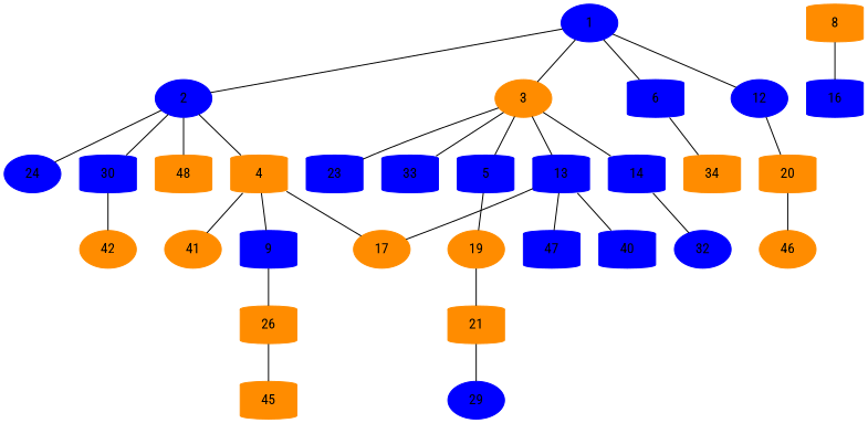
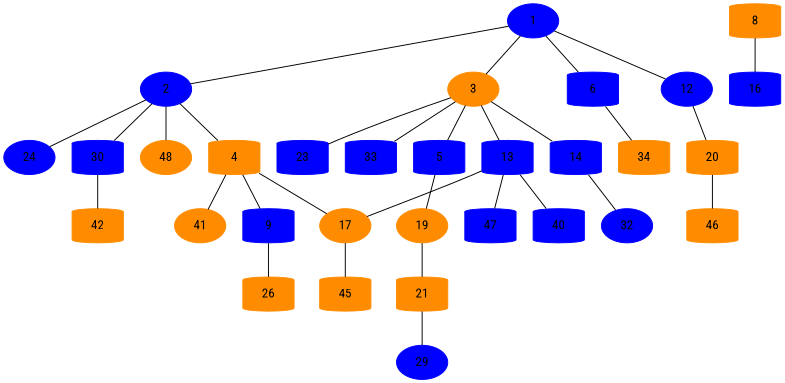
  graph {
    fontname="Roboto Condensed"
    node [color=blue fontname="Roboto Condensed" shape=cylinder style=filled]
    edge [fontname="Roboto Condensed"]
    1 [shape=ellipse super="+7"]
    2 [shape=ellipse super="+11"]
    3 [color=darkorange shape=ellipse super="+15"]
    6
    12 [shape=ellipse super="+35"]
    4 [color=darkorange super="+25"]
    24 [shape=ellipse super="+36"]
    30 [super="+49"]
-   48 [color=darkorange]
+   48 [color=darkorange shape=ellipse]
    5
    13 [super="+39"]
    14 [super="+43"]
    23
    33
    n15 [color=darkorange label=34 super="+51"]
    20 [color=darkorange super="+22"]
    9 [super="+37"]
    17 [color=darkorange shape=ellipse super="+18"]
    41 [color=darkorange shape=ellipse]
-   42 [color=darkorange shape=ellipse super="+52"]
+   42 [color=darkorange super="+52"]
    19 [color=darkorange shape=ellipse super="+44"]
    40
    47
    32 [shape=ellipse]
    8 [color=darkorange super="+10"]
    16 [super="+50"]
    26 [color=darkorange super="+34"]
    21 [color=darkorange super="+27"]
    45 [color=darkorange]
-   46 [color=darkorange shape=ellipse]
+   46 [color=darkorange]
    29 [shape=ellipse super="+38"]
    1 -- 2
    1 -- 3
    1 -- 6
    1 -- 12
    2 -- 4
    2 -- 24
    2 -- 30
    2 -- 48
    3 -- 5
    3 -- 13
    3 -- 14
    3 -- 23
    3 -- 33
    6 -- n15
    12 -- 20
    4 -- 9
    4 -- 17
    4 -- 41
    30 -- 42
    5 -- 19
    13 -- 17
    13 -- 40
    13 -- 47
    14 -- 32
    20 -- 46
    9 -- 26
    19 -- 21
    8 -- 16
-   26 -- 45
+   17 -- 45
    21 -- 29
  }
